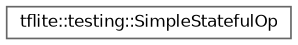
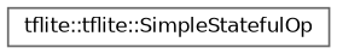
  digraph {
    rankdir=TB
-   n1 [color=grey40 fillcolor=white fontname=Helvetica fontsize=10 height=0.2 label="tflite::testing::SimpleStatefulOp" shape=box style=filled width=0.4]
+   n1 [color=grey40 fillcolor=white fontname=Helvetica fontsize=10 height=0.2 label="tflite::tflite::SimpleStatefulOp" shape=box style=filled width=0.4]
  }
